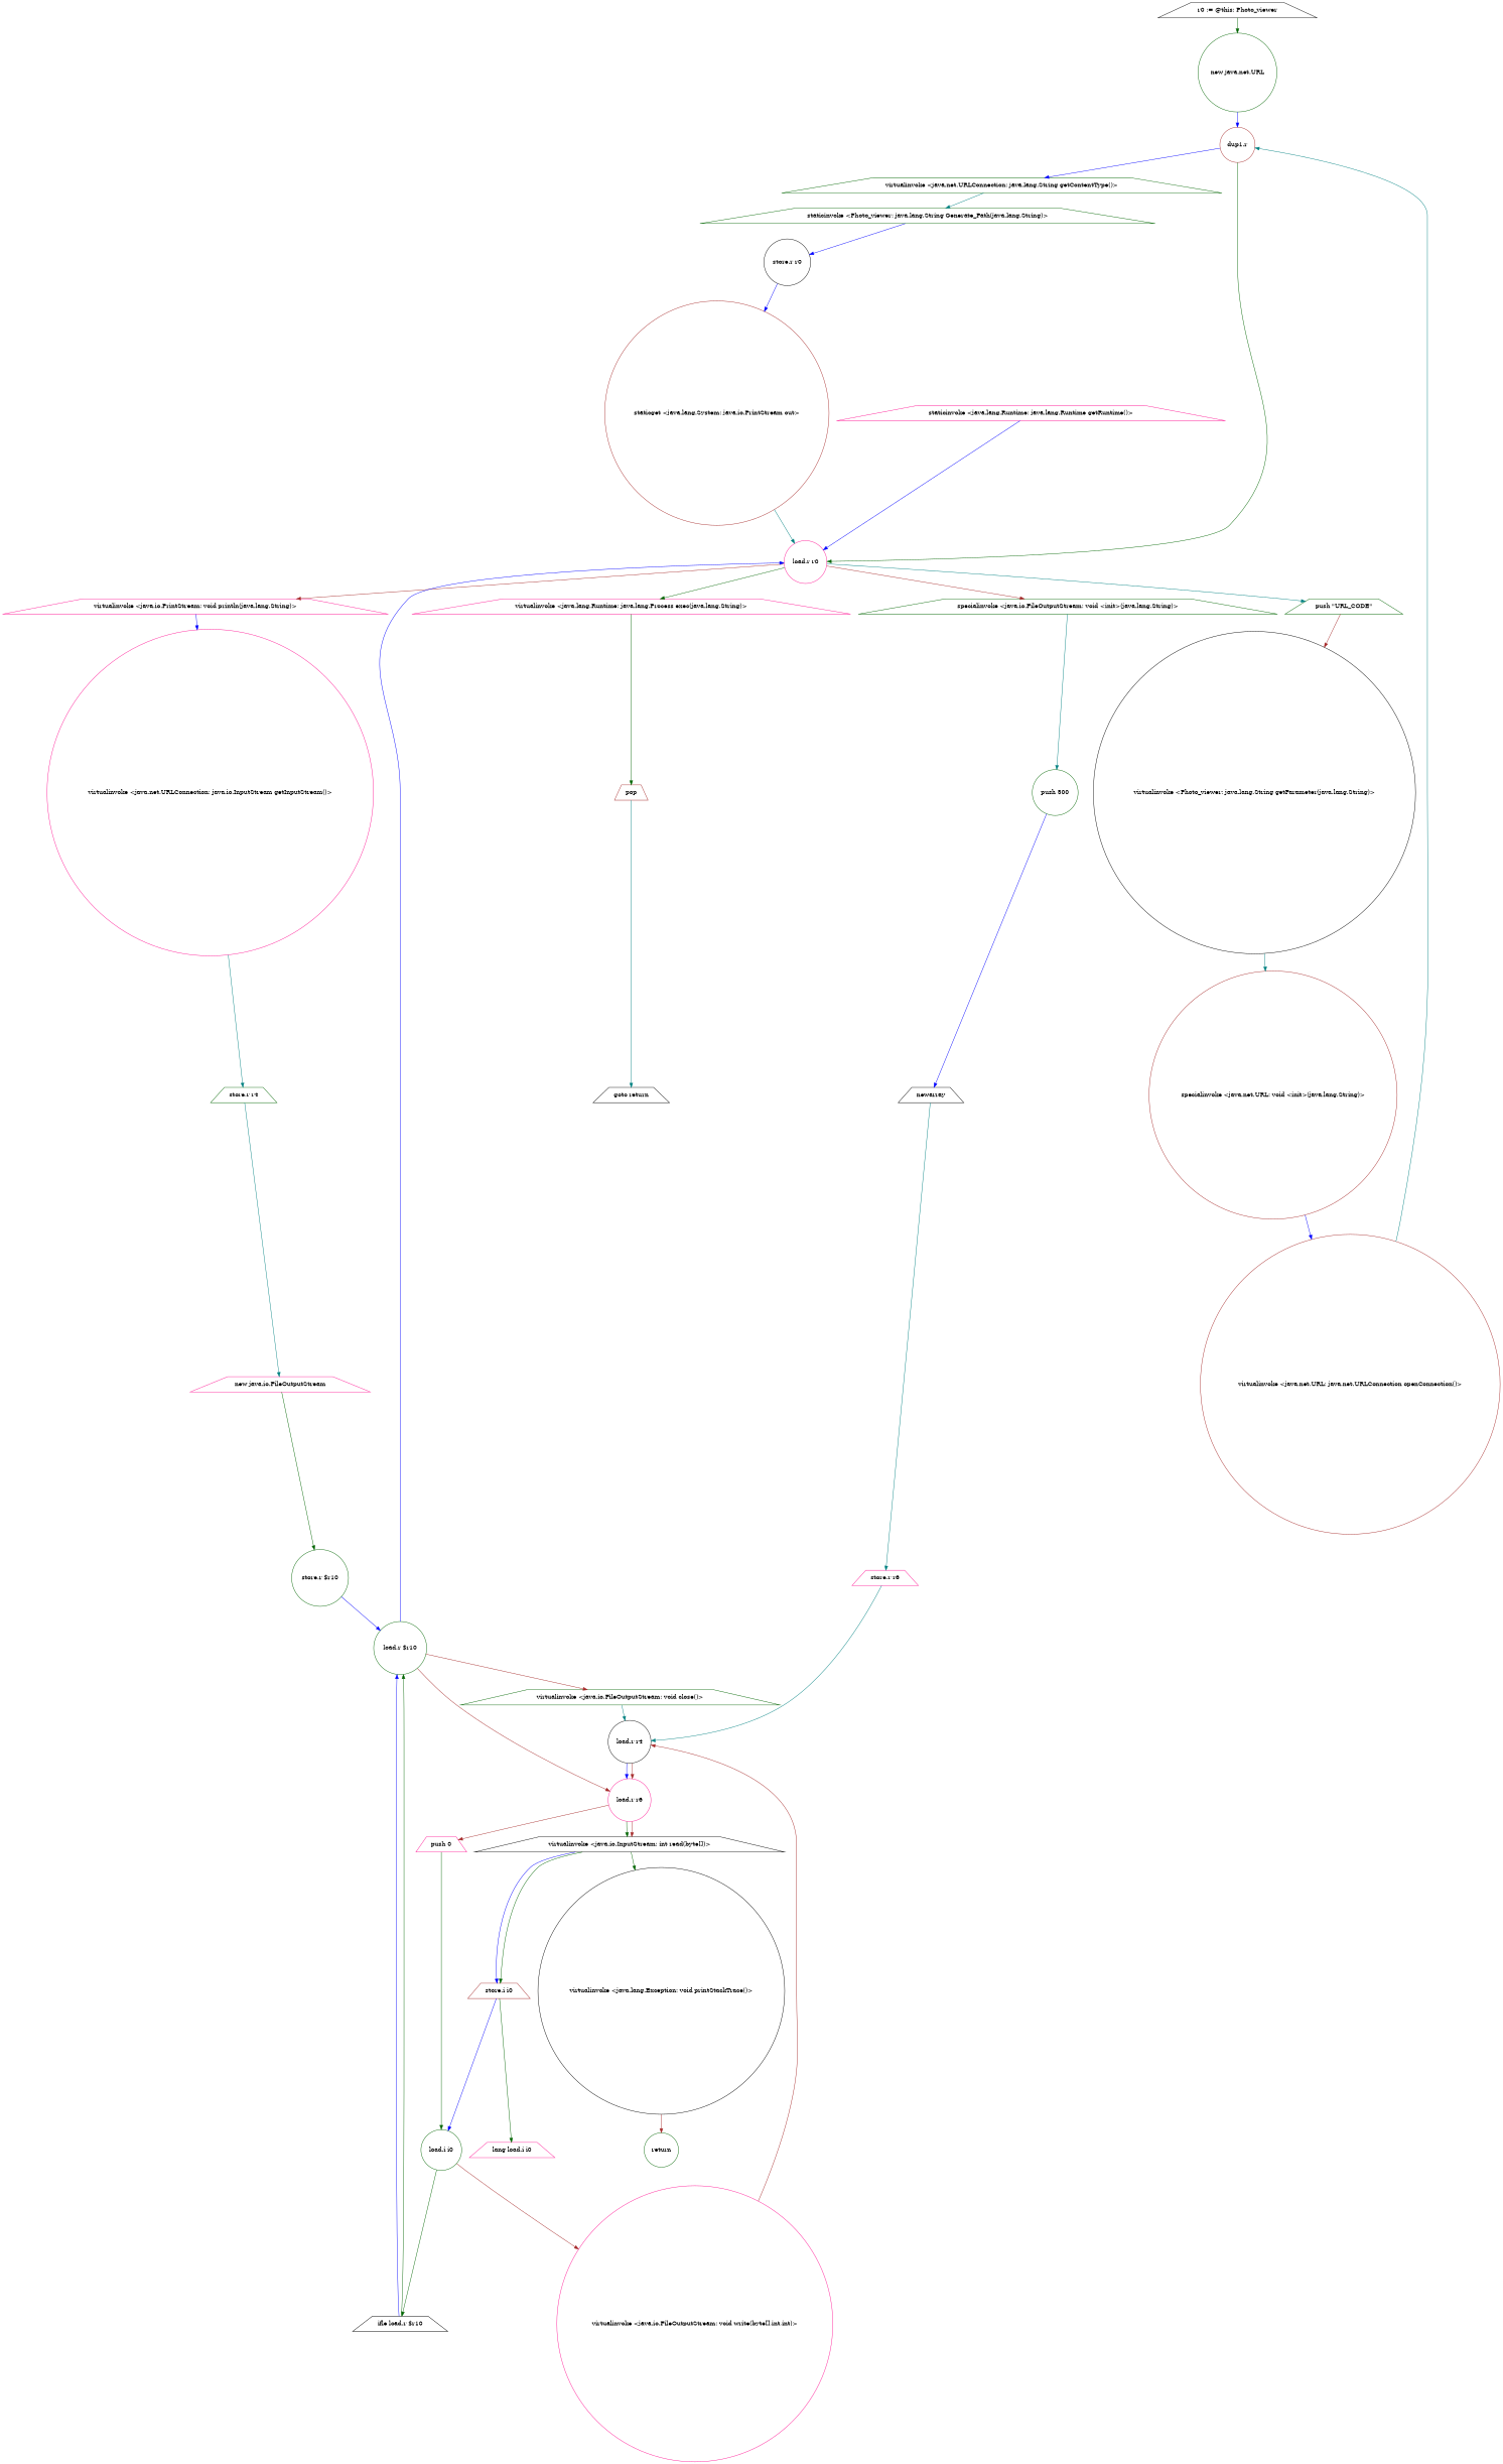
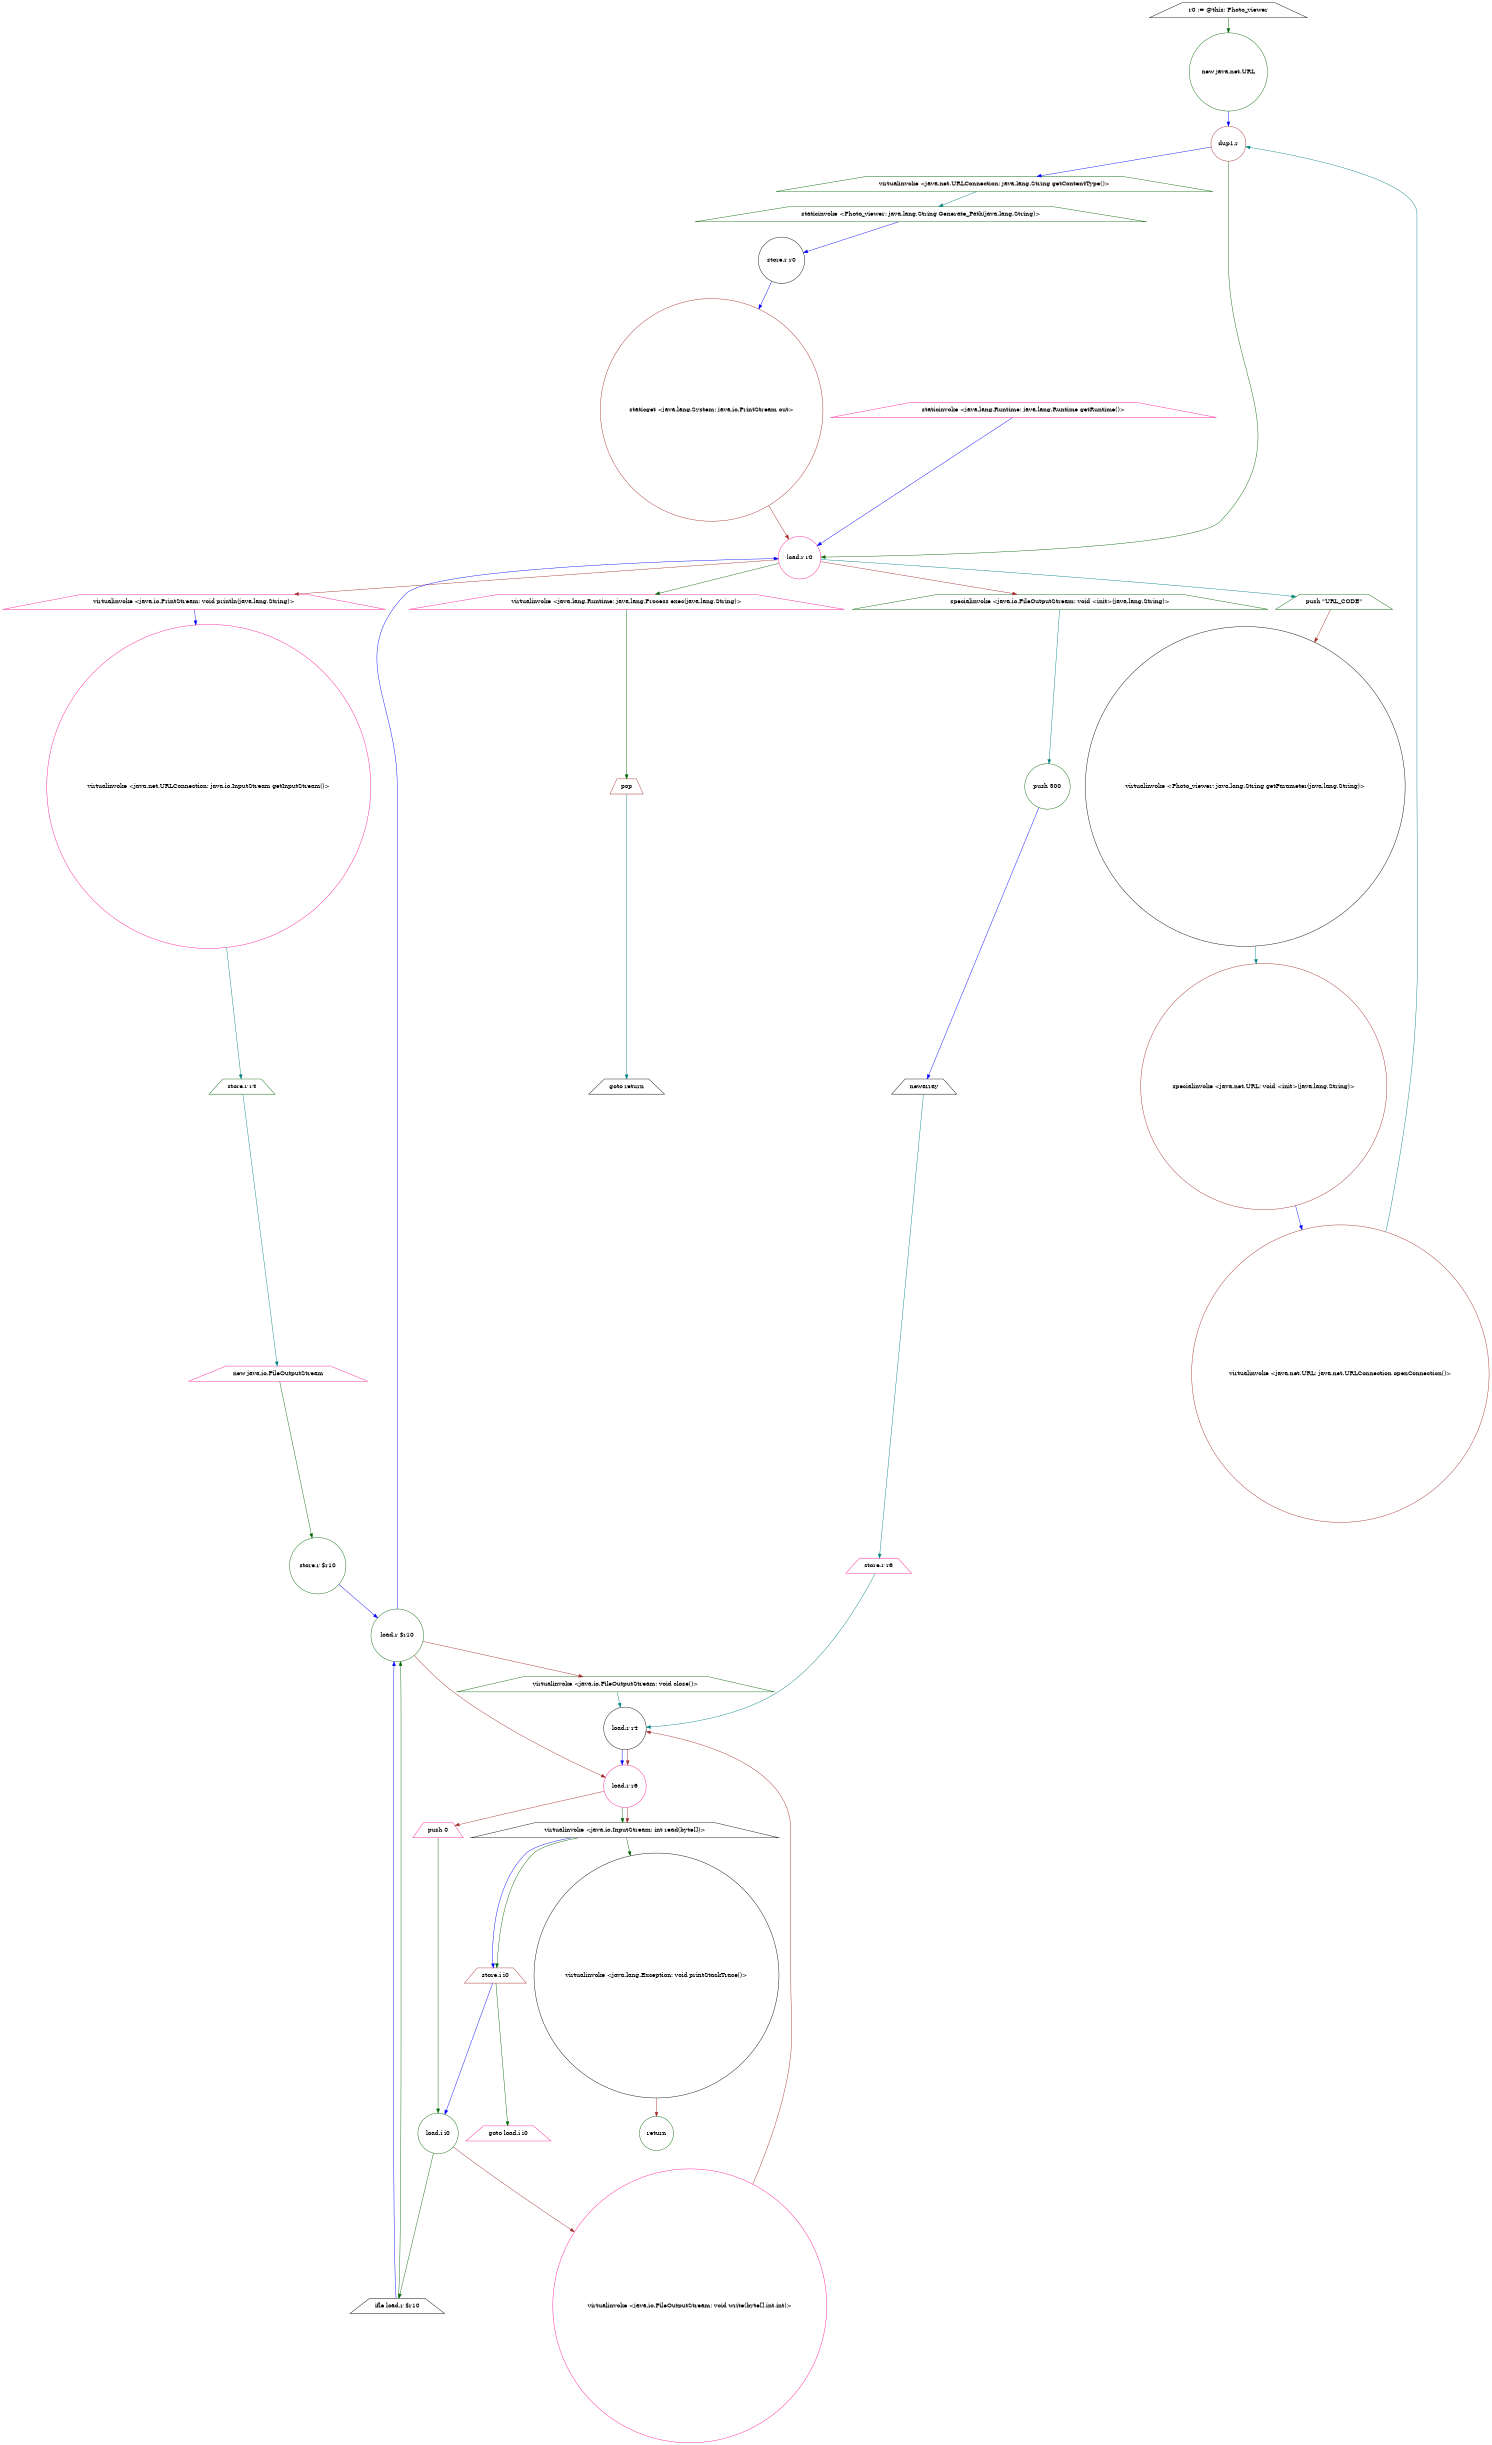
  digraph {
    node [color=darkgreen shape=trapezium]
    edge [color=blue]
    "r0 := @this: Photo_viewer" [color=black]
    "new java.net.URL" [shape=circle]
    "dup1.r" [color=brown shape=circle]
    "load.r r0" [color=deeppink shape=circle]
    "virtualinvoke <java.net.URLConnection: java.lang.String getContentType()>"
    "push \"URL_CODE\""
    "virtualinvoke <java.io.PrintStream: void println(java.lang.String)>" [color=deeppink]
    "specialinvoke <java.io.FileOutputStream: void <init>(java.lang.String)>"
    "virtualinvoke <java.lang.Runtime: java.lang.Process exec(java.lang.String)>" [color=deeppink]
    "staticinvoke <Photo_viewer: java.lang.String Generate_Path(java.lang.String)>"
    "virtualinvoke <Photo_viewer: java.lang.String getParameter(java.lang.String)>" [color=black shape=circle]
    "virtualinvoke <java.net.URLConnection: java.io.InputStream getInputStream()>" [color=deeppink shape=circle]
    "push 500" [shape=circle]
    pop [color=brown]
    "specialinvoke <java.net.URL: void <init>(java.lang.String)>" [color=brown shape=circle]
    "virtualinvoke <java.net.URL: java.net.URLConnection openConnection()>" [color=brown shape=circle]
    "store.r r0" [color=black shape=circle]
    "staticget <java.lang.System: java.io.PrintStream out>" [color=brown shape=circle]
    "store.r r4"
    "new java.io.FileOutputStream" [color=deeppink]
    "store.r $r10" [shape=circle]
    "load.r $r10" [shape=circle]
    "load.r r6" [color=deeppink shape=circle]
    "virtualinvoke <java.io.FileOutputStream: void close()>"
    "virtualinvoke <java.io.InputStream: int read(byte[])>" [color=black]
    "push 0" [color=deeppink]
    "load.r r4" [color=black shape=circle]
    newarray [color=black]
    "store.r r6" [color=deeppink]
    "store.i i0" [color=brown]
    "virtualinvoke <java.lang.Exception: void printStackTrace()>" [color=black shape=circle]
    "load.i i0" [shape=circle]
-   "goto load.i i0" [color=deeppink label="lang load.i i0"]
+   "goto load.i i0" [color=deeppink]
    return [shape=circle]
    "ifle load.r $r10" [color=black]
    "virtualinvoke <java.io.FileOutputStream: void write(byte[],int,int)>" [color=deeppink shape=circle]
    "staticinvoke <java.lang.Runtime: java.lang.Runtime getRuntime()>" [color=deeppink]
    "goto return" [color=black]
    "r0 := @this: Photo_viewer" -> "new java.net.URL" [color=darkgreen]
    "new java.net.URL" -> "dup1.r"
    "dup1.r" -> "load.r r0" [color=darkgreen]
    "dup1.r" -> "virtualinvoke <java.net.URLConnection: java.lang.String getContentType()>"
    "load.r r0" -> "push \"URL_CODE\"" [color=teal]
    "load.r r0" -> "virtualinvoke <java.io.PrintStream: void println(java.lang.String)>" [color=brown]
    "load.r r0" -> "specialinvoke <java.io.FileOutputStream: void <init>(java.lang.String)>" [color=brown]
    "load.r r0" -> "virtualinvoke <java.lang.Runtime: java.lang.Process exec(java.lang.String)>" [color=darkgreen]
    "virtualinvoke <java.net.URLConnection: java.lang.String getContentType()>" -> "staticinvoke <Photo_viewer: java.lang.String Generate_Path(java.lang.String)>" [color=teal]
    "push \"URL_CODE\"" -> "virtualinvoke <Photo_viewer: java.lang.String getParameter(java.lang.String)>" [color=brown]
    "virtualinvoke <java.io.PrintStream: void println(java.lang.String)>" -> "virtualinvoke <java.net.URLConnection: java.io.InputStream getInputStream()>"
    "specialinvoke <java.io.FileOutputStream: void <init>(java.lang.String)>" -> "push 500" [color=teal]
    "virtualinvoke <java.lang.Runtime: java.lang.Process exec(java.lang.String)>" -> pop [color=darkgreen]
    "staticinvoke <Photo_viewer: java.lang.String Generate_Path(java.lang.String)>" -> "store.r r0"
    "virtualinvoke <Photo_viewer: java.lang.String getParameter(java.lang.String)>" -> "specialinvoke <java.net.URL: void <init>(java.lang.String)>" [color=teal]
    "virtualinvoke <java.net.URLConnection: java.io.InputStream getInputStream()>" -> "store.r r4" [color=teal]
    "push 500" -> newarray
    pop -> "goto return" [color=teal]
    "specialinvoke <java.net.URL: void <init>(java.lang.String)>" -> "virtualinvoke <java.net.URL: java.net.URLConnection openConnection()>"
    "virtualinvoke <java.net.URL: java.net.URLConnection openConnection()>" -> "dup1.r" [color=teal]
    "store.r r0" -> "staticget <java.lang.System: java.io.PrintStream out>"
-   "staticget <java.lang.System: java.io.PrintStream out>" -> "load.r r0" [color=teal]
+   "staticget <java.lang.System: java.io.PrintStream out>" -> "load.r r0" [color=brown]
    "store.r r4" -> "new java.io.FileOutputStream" [color=teal]
    "new java.io.FileOutputStream" -> "store.r $r10" [color=darkgreen]
    "store.r $r10" -> "load.r $r10"
    "load.r $r10" -> "load.r r0"
    "load.r $r10" -> "load.r r6" [color=brown]
    "load.r $r10" -> "virtualinvoke <java.io.FileOutputStream: void close()>" [color=brown]
    "load.r r6" -> "virtualinvoke <java.io.InputStream: int read(byte[])>" [color=darkgreen]
    "load.r r6" -> "virtualinvoke <java.io.InputStream: int read(byte[])>" [color=brown]
    "load.r r6" -> "push 0" [color=brown]
    "virtualinvoke <java.io.FileOutputStream: void close()>" -> "load.r r4" [color=teal]
    "virtualinvoke <java.io.InputStream: int read(byte[])>" -> "store.i i0"
    "virtualinvoke <java.io.InputStream: int read(byte[])>" -> "store.i i0" [color=darkgreen]
    "virtualinvoke <java.io.InputStream: int read(byte[])>" -> "virtualinvoke <java.lang.Exception: void printStackTrace()>" [color=darkgreen]
    "push 0" -> "load.i i0" [color=darkgreen]
    "load.r r4" -> "load.r r6"
    "load.r r4" -> "load.r r6" [color=brown]
    newarray -> "store.r r6" [color=teal]
    "store.r r6" -> "load.r r4" [color=teal]
    "store.i i0" -> "load.i i0"
    "store.i i0" -> "goto load.i i0" [color=darkgreen]
    "virtualinvoke <java.lang.Exception: void printStackTrace()>" -> return [color=brown]
    "load.i i0" -> "ifle load.r $r10" [color=darkgreen]
    "load.i i0" -> "virtualinvoke <java.io.FileOutputStream: void write(byte[],int,int)>" [color=brown]
    "ifle load.r $r10" -> "load.r $r10"
    "ifle load.r $r10" -> "load.r $r10" [color=darkgreen]
    "virtualinvoke <java.io.FileOutputStream: void write(byte[],int,int)>" -> "load.r r4" [color=brown]
    "staticinvoke <java.lang.Runtime: java.lang.Runtime getRuntime()>" -> "load.r r0"
  }
